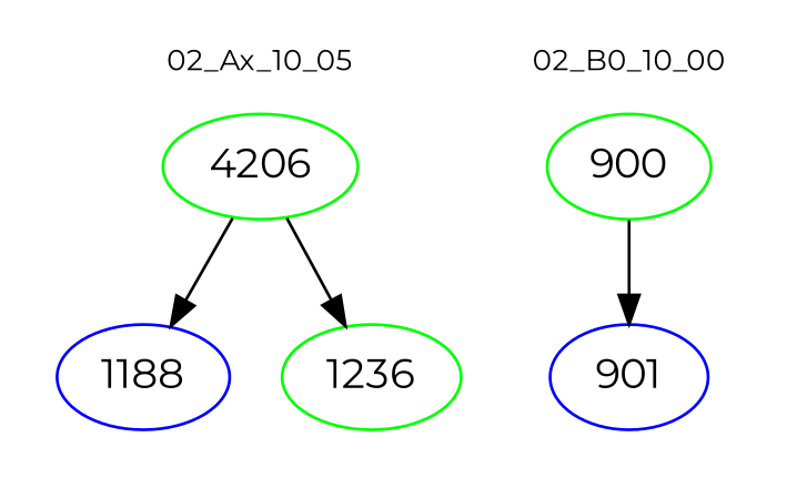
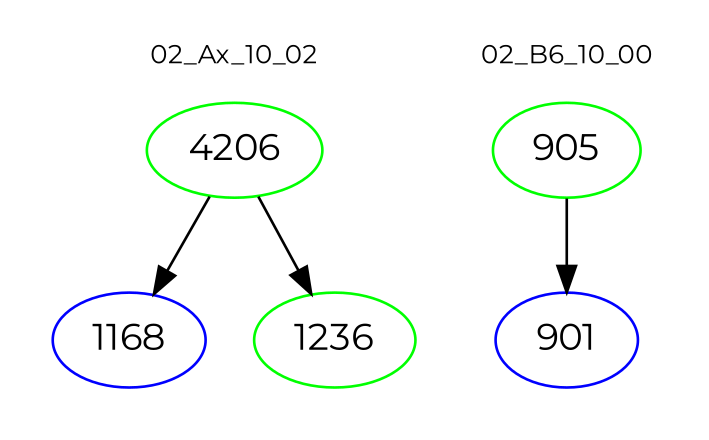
  digraph {
    fontname=Montserrat
    node [color=green fontname=Montserrat]
    edge [color=black fontname=Montserrat]
    n1 [label=4206]
-   n2 [color=blue label=1188]
+   n2 [color=blue label=1168]
    n3 [label=1236]
-   n4 [label=900]
+   n4 [label=905]
    n5 [color=blue label=901]
    subgraph cluster_1 {
      color=white
      fontsize=10
-     label="02_Ax_10_05"
+     label="02_Ax_10_02"
      n1
      n2
      n3
    }
    subgraph cluster_2 {
      color=white
      fontsize=10
-     label="02_B0_10_00"
+     label="02_B6_10_00"
      n4
      n5
    }
    n1 -> n2
    n1 -> n3
    n4 -> n5
  }
